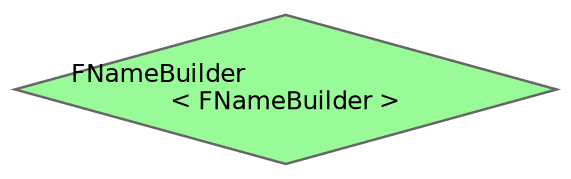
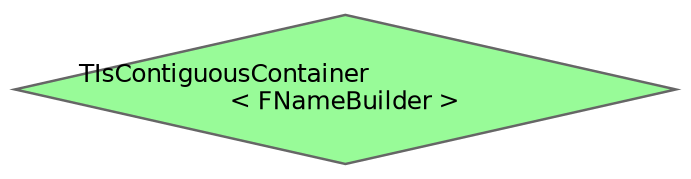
  digraph {
    rankdir=LR
-   n1 [color=grey40 fillcolor=palegreen fontname=Helvetica fontsize=10 height=0.2 label="FNameBuilder\l\< FNameBuilder \>" shape=diamond style=filled width=0.4]
+   n1 [color=grey40 fillcolor=palegreen fontname=Helvetica fontsize=10 height=0.2 label="TIsContiguousContainer\l\< FNameBuilder \>" shape=diamond style=filled width=0.4]
  }
